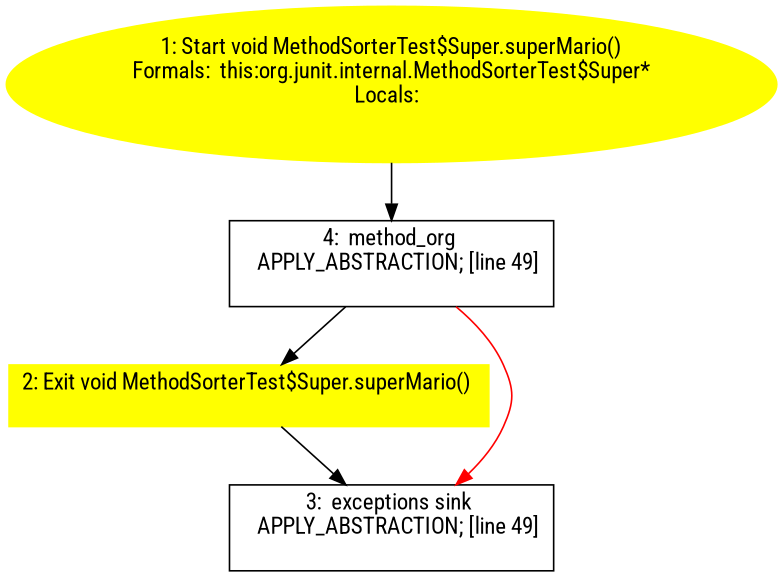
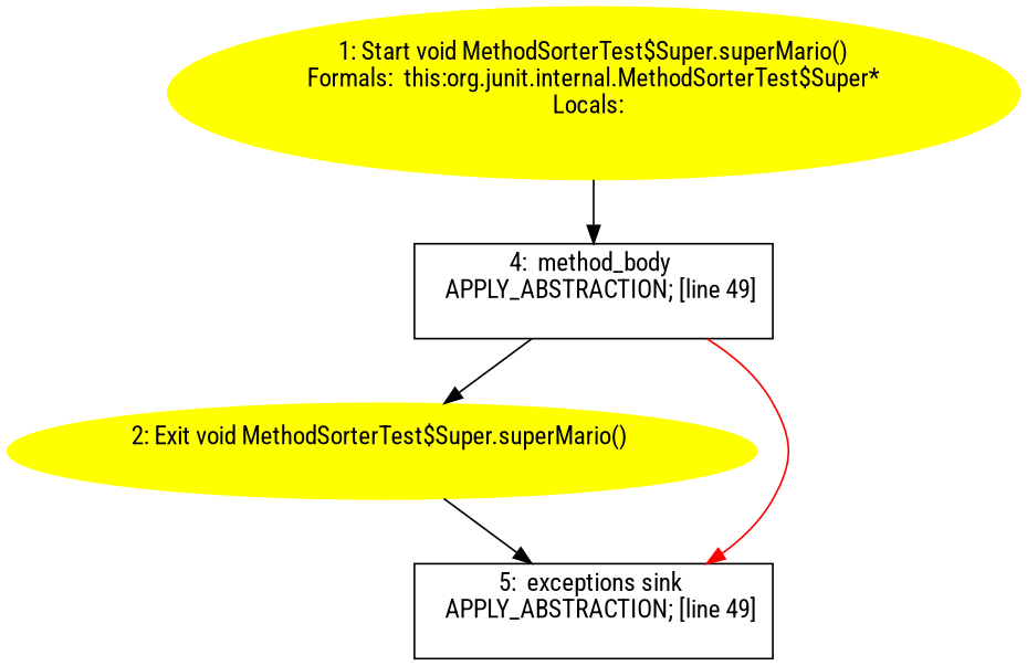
  digraph {
    fontname="Roboto Condensed"
    node [fontname="Roboto Condensed"]
    edge [fontname="Roboto Condensed"]
    n1 [color=yellow label="1: Start void MethodSorterTest$Super.superMario()\nFormals:  this:org.junit.internal.MethodSorterTest$Super*\nLocals:  \n  " style=filled]
-   n2 [label="4:  method_org \n   APPLY_ABSTRACTION; [line 49]\n " shape=box]
-   n3 [color=yellow label="2: Exit void MethodSorterTest$Super.superMario() \n  " style=filled shape=box]
-   n4 [label="3:  exceptions sink \n   APPLY_ABSTRACTION; [line 49]\n " shape=box]
+   n2 [label="4:  method_body \n   APPLY_ABSTRACTION; [line 49]\n " shape=box]
+   n3 [color=yellow label="2: Exit void MethodSorterTest$Super.superMario() \n  " style=filled]
+   n4 [label="5:  exceptions sink \n   APPLY_ABSTRACTION; [line 49]\n " shape=box]
    n1 -> n2
    n2 -> n3
    n2 -> n4 [color=red]
    n3 -> n4
  }
